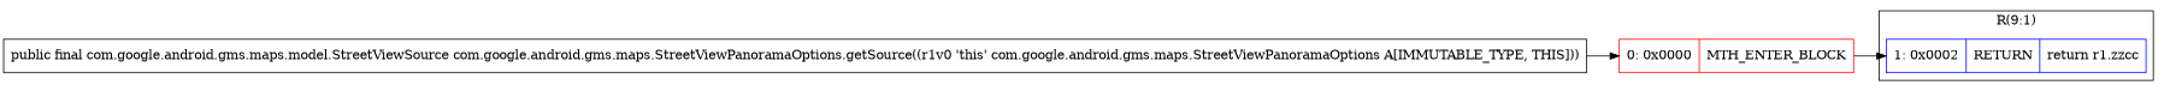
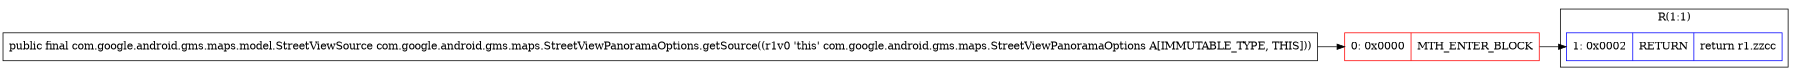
  digraph {
    rankdir=LR
    node [shape=record]
    n1 [color=blue label="{1\:\ 0x0002|RETURN\l|return r1.zzcc\l}"]
    n2 [color=red label="{0\:\ 0x0000|MTH_ENTER_BLOCK\l}"]
    n3 [label="{public final com.google.android.gms.maps.model.StreetViewSource com.google.android.gms.maps.StreetViewPanoramaOptions.getSource((r1v0 'this' com.google.android.gms.maps.StreetViewPanoramaOptions A[IMMUTABLE_TYPE, THIS])) }"]
    subgraph cluster_1 {
-     label="R(9:1)"
+     label="R(1:1)"
      n1
    }
    n2 -> n1
    n3 -> n2
  }
